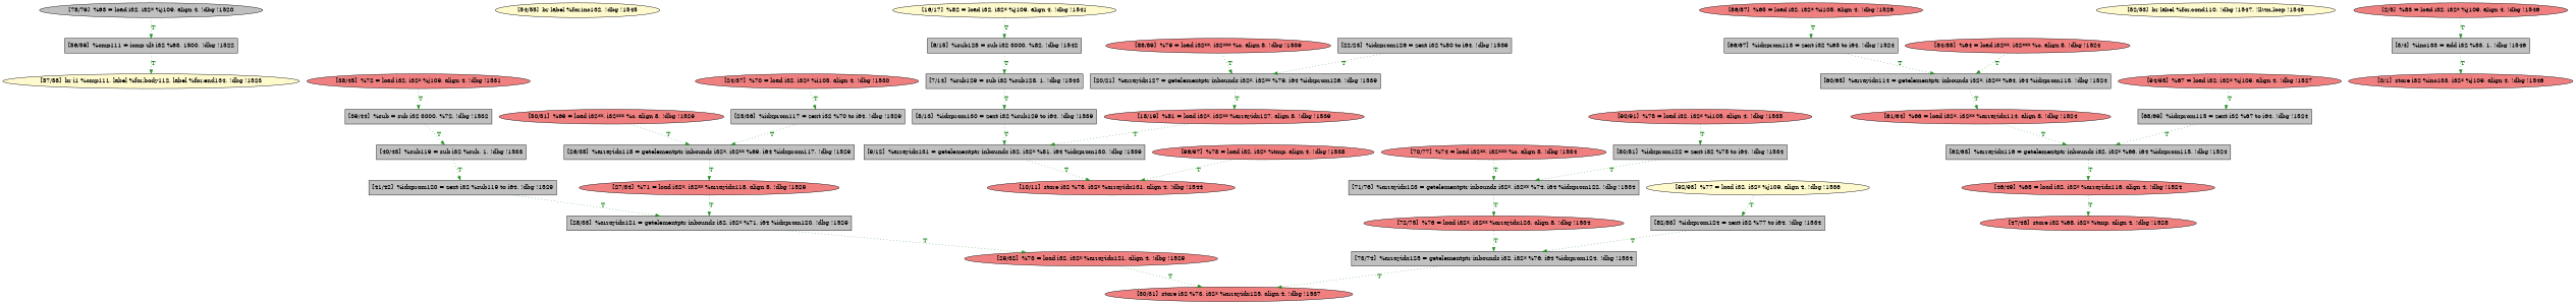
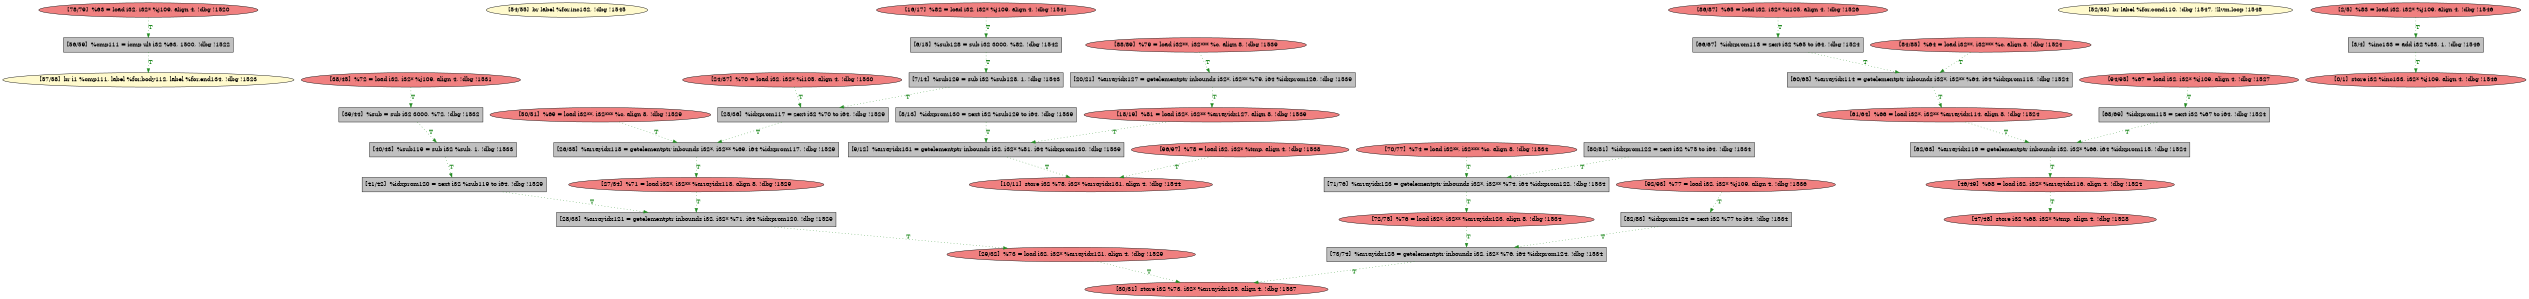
  digraph {
    node [fillcolor=lightcoral shape=ellipse style=filled]
    edge [color=forestgreen fontcolor=forestgreen style=dotted]
    n1 [fillcolor=grey label="[56/59]  %cmp111 = icmp ult i32 %63, 1500, !dbg !1522" shape=rectangle]
    n2 [fillcolor=lemonchiffon label="[57/58]  br i1 %cmp111, label %for.body112, label %for.end134, !dbg !1523"]
    n3 [fillcolor=lemonchiffon label="[54/55]  br label %for.inc132, !dbg !1545"]
    n4 [fillcolor=grey label="[25/36]  %idxprom117 = zext i32 %70 to i64, !dbg !1529" shape=rectangle]
    n5 [fillcolor=grey label="[26/35]  %arrayidx118 = getelementptr inbounds i32*, i32** %69, i64 %idxprom117, !dbg !1529" shape=rectangle]
    n6 [label="[27/34]  %71 = load i32*, i32** %arrayidx118, align 8, !dbg !1529"]
    n7 [label="[10/11]  store i32 %78, i32* %arrayidx131, align 4, !dbg !1544"]
    n8 [fillcolor=grey label="[62/63]  %arrayidx116 = getelementptr inbounds i32, i32* %66, i64 %idxprom115, !dbg !1524" shape=rectangle]
    n9 [label="[46/49]  %68 = load i32, i32* %arrayidx116, align 4, !dbg !1524"]
    n10 [label="[47/48]  store i32 %68, i32* %tmp, align 4, !dbg !1528"]
    n11 [label="[61/64]  %66 = load i32*, i32** %arrayidx114, align 8, !dbg !1524"]
    n12 [fillcolor=grey label="[66/67]  %idxprom113 = zext i32 %65 to i64, !dbg !1524" shape=rectangle]
    n13 [fillcolor=grey label="[60/65]  %arrayidx114 = getelementptr inbounds i32*, i32** %64, i64 %idxprom113, !dbg !1524" shape=rectangle]
    n14 [fillcolor=grey label="[41/42]  %idxprom120 = zext i32 %sub119 to i64, !dbg !1529" shape=rectangle]
    n15 [fillcolor=grey label="[28/33]  %arrayidx121 = getelementptr inbounds i32, i32* %71, i64 %idxprom120, !dbg !1529" shape=rectangle]
    n16 [label="[29/32]  %73 = load i32, i32* %arrayidx121, align 4, !dbg !1529"]
    n17 [label="[86/87]  %65 = load i32, i32* %i105, align 4, !dbg !1526"]
    n18 [label="[70/77]  %74 = load i32**, i32*** %c, align 8, !dbg !1534"]
    n19 [fillcolor=grey label="[71/76]  %arrayidx123 = getelementptr inbounds i32*, i32** %74, i64 %idxprom122, !dbg !1534" shape=rectangle]
    n20 [label="[72/75]  %76 = load i32*, i32** %arrayidx123, align 8, !dbg !1534"]
    n21 [fillcolor=grey label="[82/83]  %idxprom124 = zext i32 %77 to i64, !dbg !1534" shape=rectangle]
    n22 [fillcolor=grey label="[73/74]  %arrayidx125 = getelementptr inbounds i32, i32* %76, i64 %idxprom124, !dbg !1534" shape=rectangle]
    n23 [label="[30/31]  store i32 %73, i32* %arrayidx125, align 4, !dbg !1537"]
    n24 [fillcolor=grey label="[40/43]  %sub119 = sub i32 %sub, 1, !dbg !1533" shape=rectangle]
-   n25 [fillcolor=grey label="[78/79]  %63 = load i32, i32* %j109, align 4, !dbg !1520"]
+   n25 [label="[78/79]  %63 = load i32, i32* %j109, align 4, !dbg !1520"]
    n26 [fillcolor=grey label="[7/14]  %sub129 = sub i32 %sub128, 1, !dbg !1543" shape=rectangle]
    n27 [fillcolor=grey label="[8/13]  %idxprom130 = zext i32 %sub129 to i64, !dbg !1539" shape=rectangle]
    n28 [fillcolor=grey label="[9/12]  %arrayidx131 = getelementptr inbounds i32, i32* %81, i64 %idxprom130, !dbg !1539" shape=rectangle]
    n29 [fillcolor=grey label="[6/15]  %sub128 = sub i32 3000, %82, !dbg !1542" shape=rectangle]
    n30 [fillcolor=grey label="[80/81]  %idxprom122 = zext i32 %75 to i64, !dbg !1534" shape=rectangle]
-   n31 [label="[90/91]  %75 = load i32, i32* %i105, align 4, !dbg !1535"]
-   n32 [fillcolor=lemonchiffon label="[16/17]  %82 = load i32, i32* %j109, align 4, !dbg !1541"]
+   n32 [label="[16/17]  %82 = load i32, i32* %j109, align 4, !dbg !1541"]
    n33 [label="[88/89]  %79 = load i32**, i32*** %c, align 8, !dbg !1539"]
    n34 [fillcolor=grey label="[20/21]  %arrayidx127 = getelementptr inbounds i32*, i32** %79, i64 %idxprom126, !dbg !1539" shape=rectangle]
    n35 [label="[18/19]  %81 = load i32*, i32** %arrayidx127, align 8, !dbg !1539"]
-   n36 [fillcolor=grey label="[22/23]  %idxprom126 = zext i32 %80 to i64, !dbg !1539" shape=rectangle]
    n37 [label="[84/85]  %64 = load i32**, i32*** %c, align 8, !dbg !1524"]
    n38 [fillcolor=grey label="[68/69]  %idxprom115 = zext i32 %67 to i64, !dbg !1524" shape=rectangle]
    n39 [label="[38/45]  %72 = load i32, i32* %j109, align 4, !dbg !1531"]
    n40 [fillcolor=grey label="[39/44]  %sub = sub i32 3000, %72, !dbg !1532" shape=rectangle]
    n41 [label="[24/37]  %70 = load i32, i32* %i105, align 4, !dbg !1530"]
    n42 [label="[94/95]  %67 = load i32, i32* %j109, align 4, !dbg !1527"]
    n43 [fillcolor=lemonchiffon label="[52/53]  br label %for.cond110, !dbg !1547, !llvm.loop !1548"]
    n44 [fillcolor=grey label="[3/4]  %inc133 = add i32 %83, 1, !dbg !1546" shape=rectangle]
    n45 [label="[0/1]  store i32 %inc133, i32* %j109, align 4, !dbg !1546"]
    n46 [label="[2/5]  %83 = load i32, i32* %j109, align 4, !dbg !1546"]
    n47 [label="[96/97]  %78 = load i32, i32* %tmp, align 4, !dbg !1538"]
    n48 [label="[50/51]  %69 = load i32**, i32*** %c, align 8, !dbg !1529"]
-   n49 [fillcolor=lemonchiffon label="[92/93]  %77 = load i32, i32* %j109, align 4, !dbg !1536"]
+   n49 [label="[92/93]  %77 = load i32, i32* %j109, align 4, !dbg !1536"]
    n1 -> n2 [label=T]
    n4 -> n5 [label=T]
    n5 -> n6 [label=T]
    n6 -> n15 [label=T]
    n8 -> n9 [label=T]
    n9 -> n10 [label=T]
    n11 -> n8 [label=T]
    n12 -> n13 [label=T]
    n13 -> n11 [label=T]
    n14 -> n15 [label=T]
    n15 -> n16 [label=T]
    n16 -> n23 [label=T]
    n17 -> n12 [label=T]
    n18 -> n19 [label=T]
    n19 -> n20 [label=T]
    n20 -> n22 [label=T]
    n21 -> n22 [label=T]
    n22 -> n23 [label=T]
    n24 -> n14 [label=T]
    n25 -> n1 [label=T]
-   n26 -> n27 [label=T]
+   n26 -> n4 [label=T]
    n27 -> n28 [label=T]
    n28 -> n7 [label=T]
    n29 -> n26 [label=T]
    n30 -> n19 [label=T]
-   n31 -> n30 [label=T]
    n32 -> n29 [label=T]
    n33 -> n34 [label=T]
    n34 -> n35 [label=T]
    n35 -> n28 [label=T]
-   n36 -> n34 [label=T]
    n37 -> n13 [label=T]
    n38 -> n8 [label=T]
    n39 -> n40 [label=T]
    n40 -> n24 [label=T]
    n41 -> n4 [label=T]
    n42 -> n38 [label=T]
    n44 -> n45 [label=T]
    n46 -> n44 [label=T]
    n47 -> n7 [label=T]
    n48 -> n5 [label=T]
    n49 -> n21 [label=T]
  }
